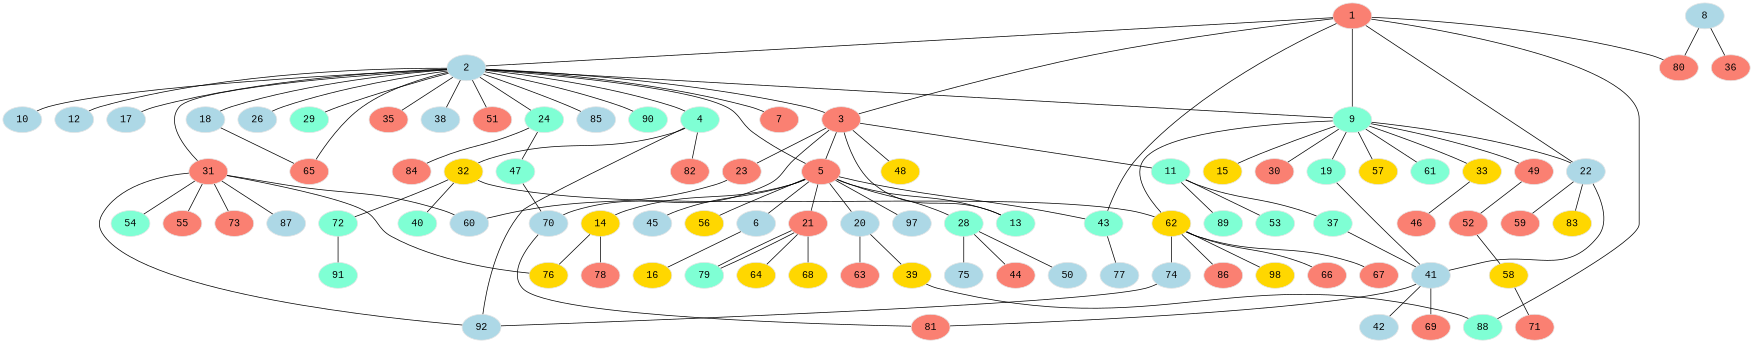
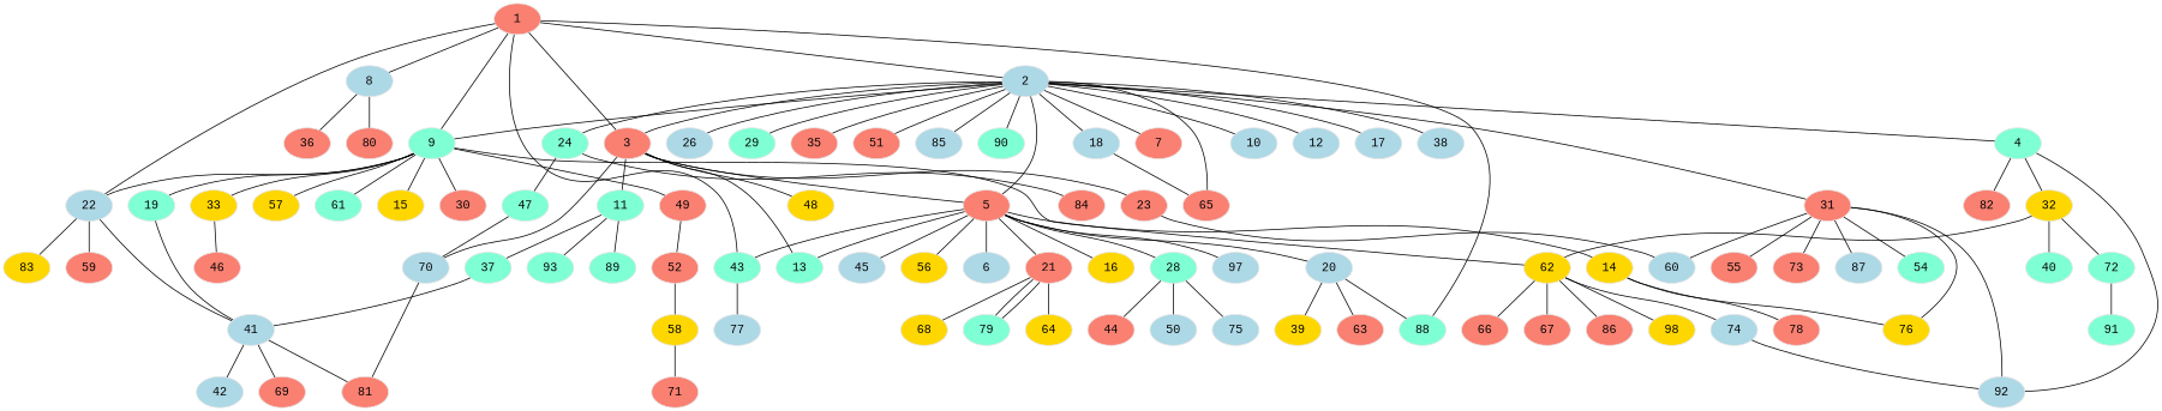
  graph {
    fontname="Liberation Mono"
    node [color=gray90 fillcolor=salmon fontname="Liberation Mono" style=filled]
    edge [fontname="Liberation Mono"]
    2 [fillcolor=lightblue]
    1
    3
    8 [fillcolor=lightblue]
    9 [fillcolor=aquamarine]
    22 [fillcolor=lightblue]
    43 [fillcolor=aquamarine]
    88 [fillcolor=aquamarine]
    4 [fillcolor=aquamarine]
    5
    7
    10 [fillcolor=lightblue]
    12 [fillcolor=lightblue]
    17 [fillcolor=lightblue]
    18 [fillcolor=lightblue]
    24 [fillcolor=aquamarine]
    26 [fillcolor=lightblue]
    29 [fillcolor=aquamarine]
    31
    35
    38 [fillcolor=lightblue]
    51
    65
    85 [fillcolor=lightblue]
    90 [fillcolor=aquamarine]
    11 [fillcolor=aquamarine]
    13 [fillcolor=aquamarine]
    23
    48 [fillcolor=gold]
    70 [fillcolor=lightblue]
    36
    80
    15 [fillcolor=gold]
    19 [fillcolor=aquamarine]
    30
    33 [fillcolor=gold]
    49
    57 [fillcolor=gold]
    61 [fillcolor=aquamarine]
    62 [fillcolor=gold]
    41 [fillcolor=lightblue]
    59
    83 [fillcolor=gold]
    77 [fillcolor=lightblue]
    32 [fillcolor=gold]
    82
    92 [fillcolor=lightblue]
    6 [fillcolor=lightblue]
    14 [fillcolor=gold]
    16 [fillcolor=gold]
    20 [fillcolor=lightblue]
    21
    n53 [fillcolor=lightblue label=97]
    28 [fillcolor=aquamarine]
    45 [fillcolor=lightblue]
    56 [fillcolor=gold]
    47 [fillcolor=aquamarine]
    84
    76 [fillcolor=gold]
    60 [fillcolor=lightblue]
    54 [fillcolor=aquamarine]
    55
    73
    87 [fillcolor=lightblue]
    37 [fillcolor=aquamarine]
-   53 [fillcolor=aquamarine]
+   53 [fillcolor=aquamarine label=93]
    89 [fillcolor=aquamarine]
    81
    40 [fillcolor=aquamarine]
    72 [fillcolor=aquamarine]
    78
    39 [fillcolor=gold]
    63
    64 [fillcolor=gold]
    68 [fillcolor=gold]
    79 [fillcolor=aquamarine]
    44
    50 [fillcolor=lightblue]
    75 [fillcolor=lightblue]
    46
    52
    66
    67
    74 [fillcolor=lightblue]
    86
    n86 [fillcolor=gold label=98]
    42 [fillcolor=lightblue]
    69
    91 [fillcolor=aquamarine]
    58 [fillcolor=gold]
    71
    2 -- 3
    2 -- 9
    2 -- 4
    2 -- 5
    2 -- 7
    2 -- 10
    2 -- 12
    2 -- 17
    2 -- 18
    2 -- 24
    2 -- 26
    2 -- 29
    2 -- 31
    2 -- 35
    2 -- 38
    2 -- 51
    2 -- 65
    2 -- 85
    2 -- 90
    1 -- 2
    1 -- 3
-   1 -- 80
+   1 -- 8
    1 -- 9
    1 -- 22
    1 -- 43
    1 -- 88
    3 -- 5
    3 -- 11
    3 -- 13
    3 -- 23
    3 -- 48
    3 -- 70
    8 -- 36
    8 -- 80
    9 -- 22
    9 -- 15
    9 -- 19
    9 -- 30
    9 -- 33
    9 -- 49
    9 -- 57
    9 -- 61
    9 -- 62
    22 -- 41
    22 -- 59
    22 -- 83
    43 -- 77
    4 -- 32
    4 -- 82
    4 -- 92
    5 -- 43
    5 -- 13
    5 -- 6
    5 -- 14
-   6 -- 16
+   5 -- 16
    5 -- 20
    5 -- 21
    5 -- n53
    5 -- 28
    5 -- 45
    5 -- 56
    18 -- 65
    24 -- 47
    24 -- 84
    31 -- 92
    31 -- 76
    31 -- 60
    31 -- 54
    31 -- 55
    31 -- 73
    31 -- 87
    11 -- 37
    11 -- 53
    11 -- 89
    23 -- 60
    70 -- 81
    19 -- 41
    33 -- 46
    49 -- 52
    62 -- 66
    62 -- 67
    62 -- 74
    62 -- 86
    62 -- n86
    41 -- 81
    41 -- 42
    41 -- 69
    32 -- 62
    32 -- 40
    32 -- 72
    14 -- 76
    14 -- 78
-   39 -- 88
+   20 -- 88
    20 -- 39
    20 -- 63
    21 -- 64
    21 -- 68
    21 -- 79
    21 -- 79
    28 -- 44
    28 -- 50
    28 -- 75
    47 -- 70
    37 -- 41
    72 -- 91
    52 -- 58
    74 -- 92
    58 -- 71
  }
